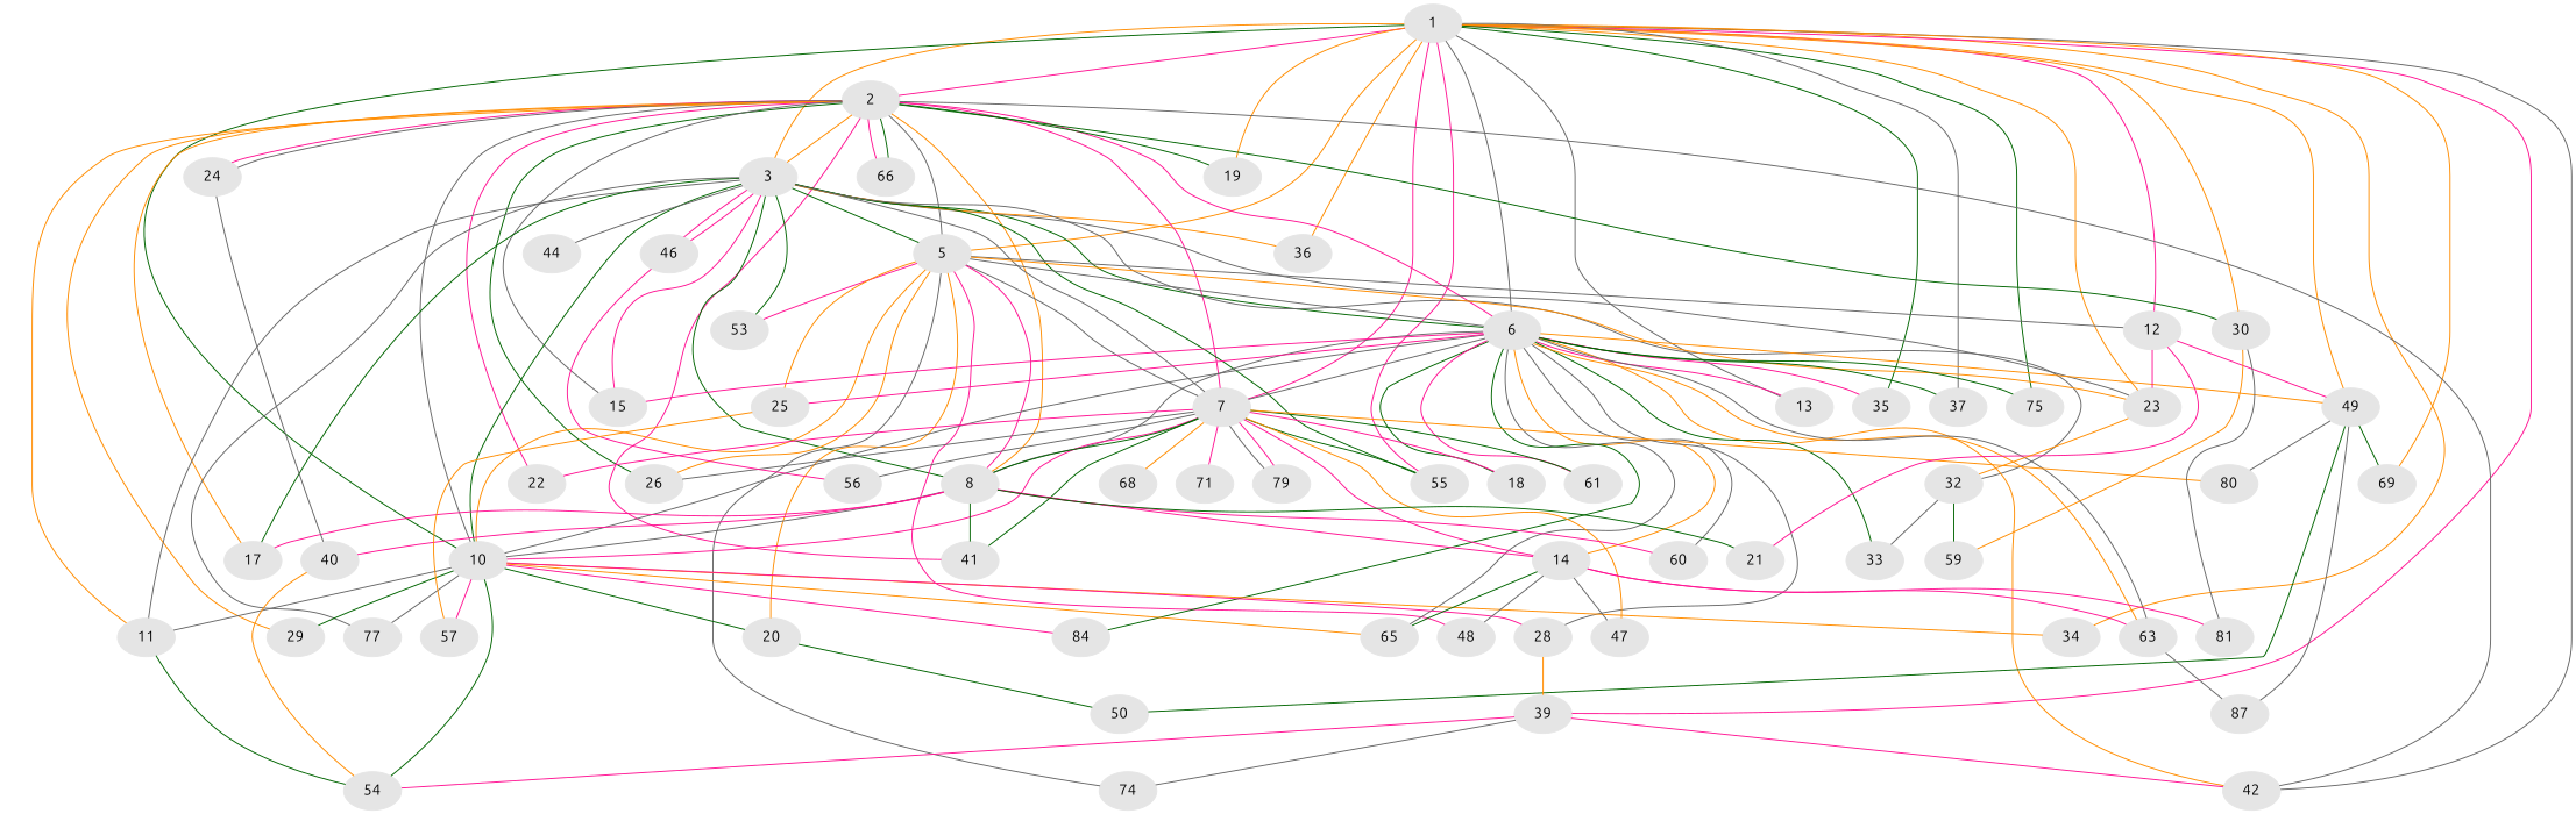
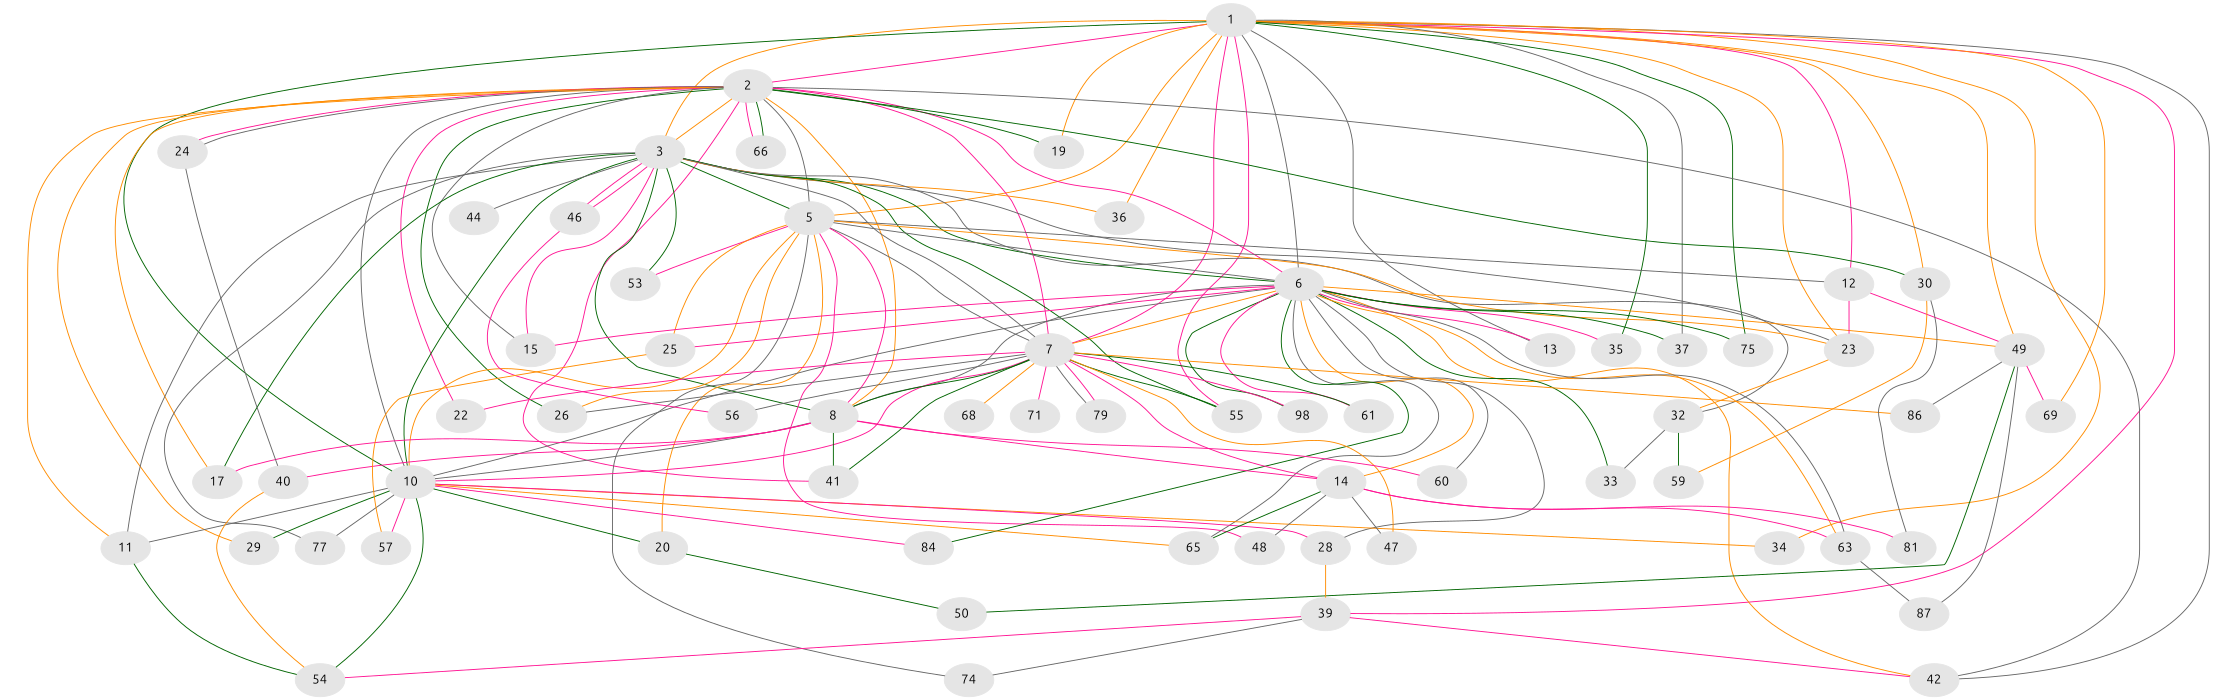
  graph {
    fontname=Ubuntu
    node [color=gray90 fontname=Ubuntu style=filled]
    edge [color=deeppink fontname=Ubuntu]
    1 [super="+4"]
    2 [super="+72"]
    3 [super="+9"]
    5 [super="+82"]
    6 [super="+70"]
    7 [super="+16"]
    10 [super="+78"]
    12 [super="+76"]
    13
    19
    23 [super="+43"]
    30 [super="+73"]
    34
    35
    36 [super="+38"]
    37
    39 [super="+88"]
    42 [super="+67"]
    49 [super="+52"]
    55 [super="+64"]
    69
    75
    8 [super="+27"]
    11 [super="+51"]
    17 [super="+58"]
    22
    24
    26 [super="+62"]
    29
    41 [super="+85"]
    66
    15
    44
    32 [super="+45"]
    46
    53
    77
    20
    25
    48
    74
    14 [super="+31"]
-   18
+   18 [label=98]
    28
    33
    60
    61
    63 [super="+83"]
    65 [super="+86"]
    84
    47
    56
    68
    71
    79
-   80
-   21
+   80 [label=86]
    40
    57
    54
    81
    59
    50
    87
    1 -- 2 [weight=2]
    1 -- 3 [color=darkorange weight=4]
    1 -- 5 [color=darkorange weight=3]
    1 -- 6 [color=gray40 weight=2]
    1 -- 7 [weight=2]
    1 -- 10 [color=darkgreen weight=2]
    1 -- 12
    1 -- 13 [color=gray40]
    1 -- 19 [color=darkorange]
    1 -- 23 [color=darkorange]
    1 -- 30 [color=darkorange]
    1 -- 34 [color=darkorange]
    1 -- 35 [color=darkgreen]
    1 -- 36 [color=darkorange]
    1 -- 37 [color=gray40]
    1 -- 39
    1 -- 42 [color=gray40]
    1 -- 49 [color=darkorange]
    1 -- 55
    1 -- 69 [color=darkorange]
    1 -- 75 [color=darkgreen]
    2 -- 3 [color=darkorange weight=2]
    2 -- 5 [color=gray40]
    2 -- 6
    2 -- 7
    2 -- 10 [color=gray40]
    2 -- 19 [color=darkgreen]
    2 -- 30 [color=darkgreen]
    2 -- 42 [color=gray40]
    2 -- 8 [color=darkorange weight=2]
    2 -- 11 [color=darkorange]
    2 -- 17 [color=darkorange]
    2 -- 22
    2 -- 24
    2 -- 24 [color=gray40]
    2 -- 26 [color=darkgreen]
    2 -- 29 [color=darkorange]
    2 -- 41
    2 -- 66
    2 -- 66 [color=darkgreen]
    2 -- 15 [color=gray40]
    3 -- 5 [color=darkgreen weight=2]
    3 -- 6 [color=darkgreen weight=3]
    3 -- 7 [color=gray40 weight=2]
    3 -- 10 [color=darkgreen weight=3]
    3 -- 23 [color=gray40]
    3 -- 36 [color=darkorange]
    3 -- 55 [color=darkgreen]
    3 -- 8 [color=darkgreen weight=2]
    3 -- 11 [color=gray40]
    3 -- 17 [color=darkgreen]
    3 -- 15
    3 -- 44 [color=gray40]
    3 -- 32 [color=gray40]
    3 -- 46
    3 -- 46
    3 -- 53 [color=darkgreen]
    3 -- 77 [color=gray40]
    5 -- 6 [color=gray40]
    5 -- 7 [color=gray40]
    5 -- 10 [color=darkorange]
    5 -- 12 [color=gray40]
    5 -- 23 [color=darkorange]
    5 -- 8
    5 -- 26 [color=darkorange]
    5 -- 53
    5 -- 20 [color=darkorange]
    5 -- 25 [color=darkorange]
    5 -- 48
    5 -- 74 [color=gray40]
-   6 -- 7 [color=gray40]
+   6 -- 7 [color=darkorange]
    6 -- 10 [color=gray40]
    6 -- 13
    6 -- 35
    6 -- 37 [color=darkgreen]
    6 -- 42 [color=darkorange]
    6 -- 49 [color=darkorange]
    6 -- 75 [color=darkgreen]
    6 -- 8 [color=gray40]
    6 -- 15
    6 -- 25
    6 -- 14 [color=darkorange]
    6 -- 18 [color=darkgreen]
    6 -- 28 [color=gray40]
    6 -- 33 [color=darkgreen]
    6 -- 60 [color=gray40]
    6 -- 61
    6 -- 63 [color=darkorange]
    6 -- 63 [color=gray40]
    6 -- 65 [color=gray40]
    6 -- 84 [color=darkgreen]
    7 -- 10 [weight=2]
    7 -- 55 [color=darkgreen]
    7 -- 8 [color=darkgreen]
    7 -- 22
    7 -- 26 [color=gray40]
    7 -- 41 [color=darkgreen]
    7 -- 14
    7 -- 18
    7 -- 61 [color=darkgreen]
    7 -- 47 [color=darkorange]
    7 -- 56 [color=gray40]
    7 -- 68 [color=darkorange weight=2]
    7 -- 71 [weight=2]
    7 -- 79 [color=gray40]
    7 -- 79
    7 -- 80 [color=darkorange]
    10 -- 34 [color=darkorange]
    10 -- 11 [color=gray40]
    10 -- 29 [color=darkgreen]
    10 -- 77 [color=gray40]
    10 -- 20 [color=darkgreen]
    10 -- 28
    10 -- 65 [color=darkorange]
    10 -- 84
    10 -- 57
    10 -- 54 [color=darkgreen]
    12 -- 23
    12 -- 49
-   12 -- 21
    23 -- 32 [color=darkorange]
    30 -- 81 [color=gray40]
    30 -- 59 [color=darkorange]
    39 -- 42
    39 -- 74 [color=gray40]
    39 -- 54
-   49 -- 69 [color=darkgreen]
+   49 -- 69
    49 -- 80 [color=gray40]
    49 -- 50 [color=darkgreen]
    49 -- 87 [color=gray40]
    8 -- 10 [color=gray40]
    8 -- 17
    8 -- 41 [color=darkgreen]
    8 -- 14
    8 -- 60
-   8 -- 21 [color=darkgreen]
    8 -- 40
    11 -- 54 [color=darkgreen]
    24 -- 40 [color=gray40]
    32 -- 33 [color=gray40]
    32 -- 59 [color=darkgreen]
    46 -- 56
    20 -- 50 [color=darkgreen]
    25 -- 57 [color=darkorange]
    14 -- 48 [color=gray40]
    14 -- 63
    14 -- 65 [color=darkgreen]
    14 -- 47 [color=gray40]
    14 -- 81
    28 -- 39 [color=darkorange]
    63 -- 87 [color=gray40]
    40 -- 54 [color=darkorange]
  }
